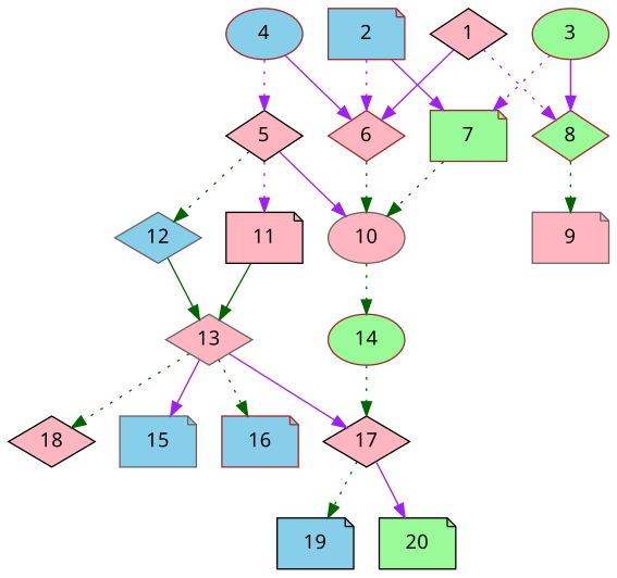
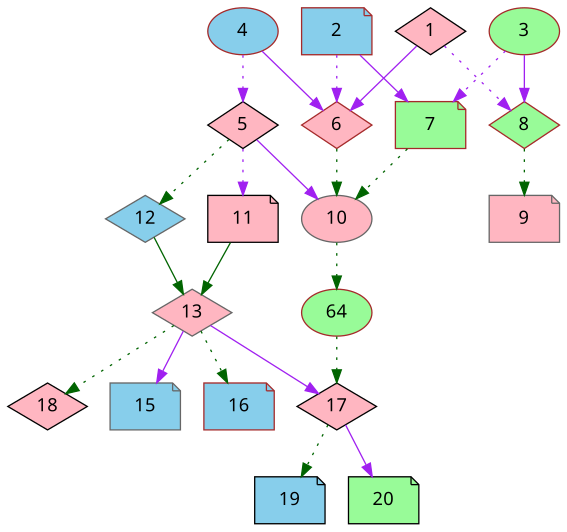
  digraph {
    fontname="Noto Sans"
    node [alpha=0.10 color=brown fillcolor=lightpink fontname="Noto Sans" shape=diamond style=filled]
    edge [color=purple fontname="Noto Sans" style=dotted]
    1 [alpha=0.17 color=black expect_size=48484352]
    6 [alpha=0.08 expect_size=24862720]
    8 [alpha=0.02 expect_size=37791744 fillcolor=palegreen]
    10 [alpha=0.09 color=gray40 expect_size=42549248 shape=ellipse]
    7 [alpha=0.02 expect_size=51418112 fillcolor=palegreen shape=note]
    9 [alpha=0.15 color=gray40 expect_size=10199040 shape=note]
-   14 [expect_size=46422016 fillcolor=palegreen shape=ellipse]
+   14 [expect_size=46422016 fillcolor=palegreen shape=ellipse label=64]
    2 [alpha=0.04 expect_size=21353472 fillcolor=skyblue shape=note]
    3 [alpha=0.09 expect_size=51835904 fillcolor=palegreen shape=ellipse]
    4 [alpha=0.18 expect_size=33219584 fillcolor=skyblue shape=ellipse]
    5 [color=black expect_size=49371136]
    11 [alpha=0.13 color=black expect_size=24326144 shape=note]
    12 [color=gray40 expect_size=16945152 fillcolor=skyblue]
    13 [alpha=0.18 color=gray40 expect_size=26021888]
    17 [color=black expect_size=38495232]
    15 [alpha=0.14 color=gray40 expect_size=42767360 fillcolor=skyblue shape=note]
    16 [alpha=0.12 expect_size=19877888 fillcolor=skyblue shape=note]
    18 [alpha=0.14 color=black expect_size=43451392]
    19 [alpha=0.12 color=black expect_size=49284096 fillcolor=skyblue shape=note]
    20 [alpha=0.13 color=black expect_size=37733376 fillcolor=palegreen shape=note]
    1 -> 6 [style=solid]
    1 -> 8
    6 -> 10 [color=darkgreen]
    8 -> 9 [color=darkgreen]
    10 -> 14 [color=darkgreen]
    7 -> 10 [color=darkgreen]
    14 -> 17 [color=darkgreen]
    2 -> 6
    2 -> 7 [style=solid]
    3 -> 8 [style=solid]
    3 -> 7
    4 -> 6 [style=solid]
    4 -> 5
    5 -> 10 [style=solid]
    5 -> 11
    5 -> 12 [color=darkgreen]
    11 -> 13 [color=darkgreen style=solid]
    12 -> 13 [color=darkgreen style=solid]
    13 -> 17 [style=solid]
    13 -> 15 [style=solid]
    13 -> 16 [color=darkgreen]
    13 -> 18 [color=darkgreen]
    17 -> 19 [color=darkgreen]
    17 -> 20 [style=solid]
  }
